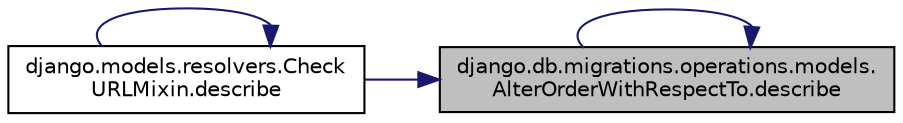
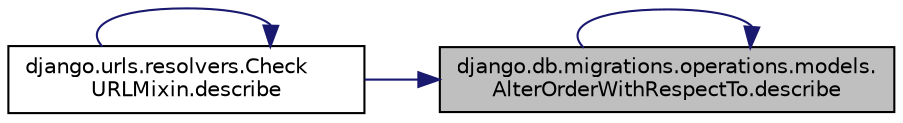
  digraph {
    rankdir=RL
    node [color=black fontname=Helvetica fontsize=10 shape=record style=filled]
    edge [color=midnightblue dir=back fontname=Helvetica fontsize=10 labelfontname=Helvetica labelfontsize=10 style=solid]
    n1 [fillcolor=grey75 fontcolor=black height=0.2 label="django.db.migrations.operations.models.\lAlterOrderWithRespectTo.describe" width=0.4]
-   n2 [fillcolor=white height=0.2 label="django.models.resolvers.Check\lURLMixin.describe" width=0.4]
+   n2 [fillcolor=white height=0.2 label="django.urls.resolvers.Check\lURLMixin.describe" width=0.4]
    n1 -> n1
    n1 -> n2
    n2 -> n2
  }
